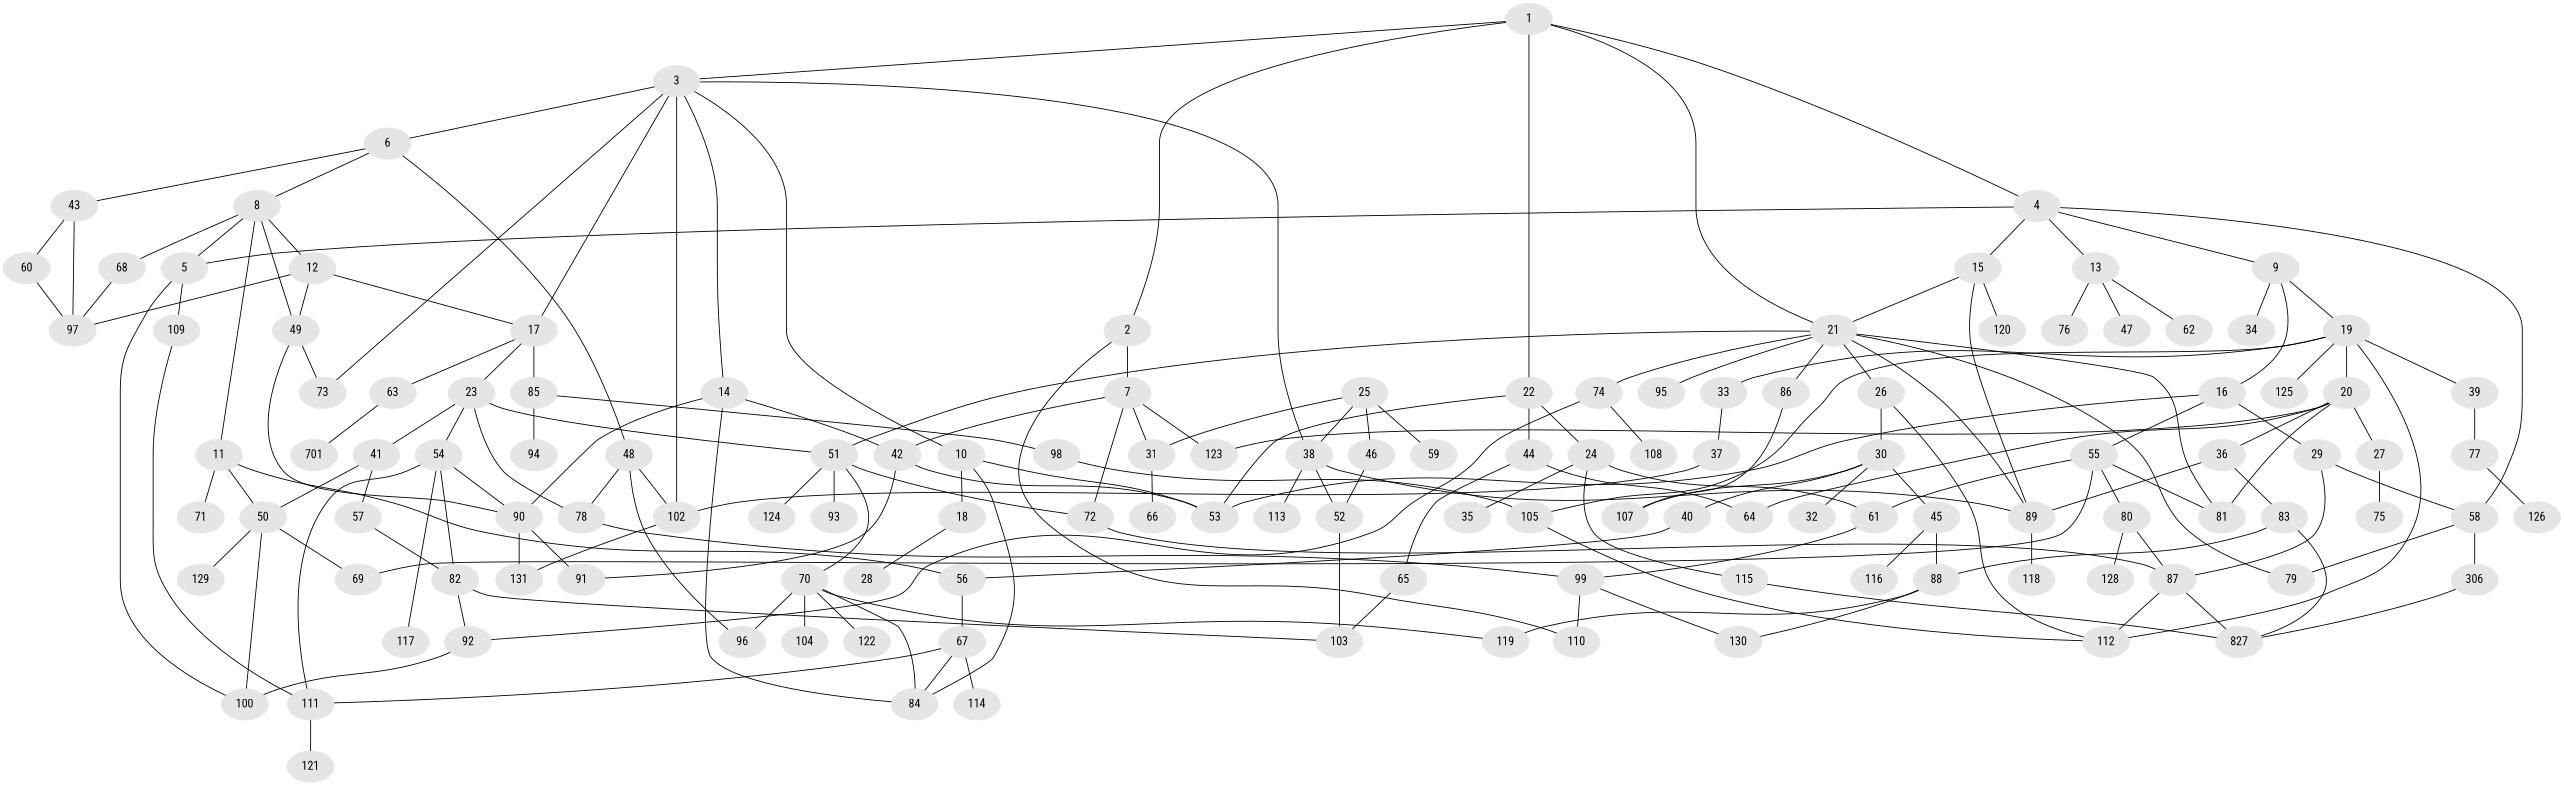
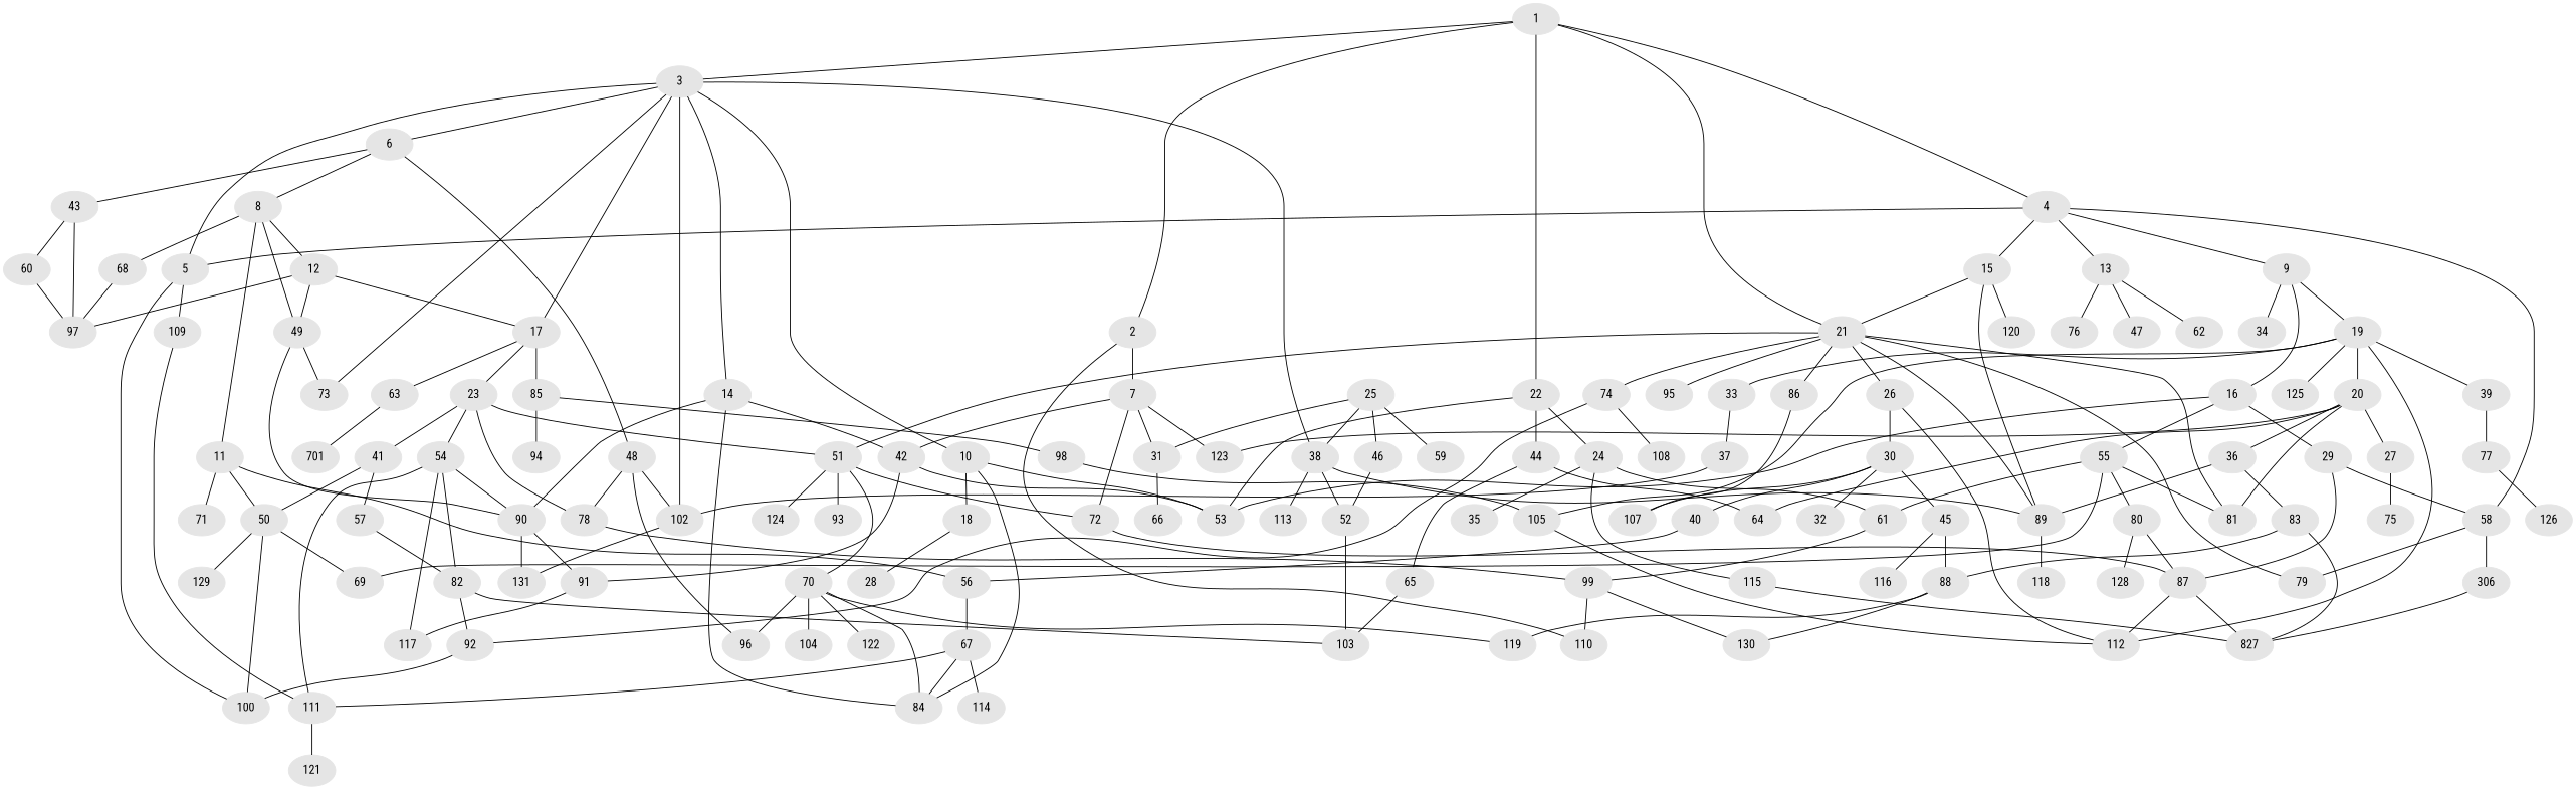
  graph {
    fontname="Roboto Condensed"
    node [color=gray90 fontname="Roboto Condensed" style=filled]
    edge [fontname="Roboto Condensed"]
    1
    2
    3
    4
    21
    22
    7
    110
    5
    6
    10
    14
    17
    38
    73
    102
    9
    13
    15
    58
    89
    26
    51
    74
    79
    81
    86
    95
    53
    24
    44
    31
    42
    72
    123
    100
    109
    8
    43
    48
    18
    84
    90
    23
    63
    85
    52
    113
    131
    16
    19
    34
    47
    62
    76
    120
    n57 [label=306]
    111
    11
    12
    49
    68
    97
    60
    78
    96
    66
    91
    87
    50
    56
    71
    29
    55
    20
    33
    39
    105
    112
    125
    28
    69
    129
    67
    118
    61
    80
    41
    54
    n90 [label=701]
    94
    98
    27
    36
    64
    37
    77
    25
    46
    59
    75
    83
    30
    70
    93
    124
    92
    108
    107
    35
    115
    65
    57
    82
    117
    99
    n117 [label=827]
    32
    40
    45
    88
    116
    103
    126
    119
    130
    104
    122
    121
    128
    114
    1 -- 2
    1 -- 3
    1 -- 4
    1 -- 21
    1 -- 22
    2 -- 7
    2 -- 110
-   8 -- 5
+   3 -- 5
    3 -- 6
    3 -- 10
    3 -- 14
    3 -- 17
    3 -- 38
    3 -- 73
    3 -- 102
    4 -- 5
    4 -- 9
    4 -- 13
    4 -- 15
    4 -- 58
    21 -- 89
    21 -- 26
    21 -- 51
    21 -- 74
    21 -- 79
    21 -- 81
    21 -- 86
    21 -- 95
    22 -- 53
    22 -- 24
    22 -- 44
    7 -- 31
    7 -- 42
    7 -- 72
    7 -- 123
    5 -- 100
    5 -- 109
    6 -- 8
    6 -- 43
    6 -- 48
    10 -- 53
    10 -- 18
    10 -- 84
    14 -- 42
    14 -- 84
    14 -- 90
    17 -- 23
    17 -- 63
    17 -- 85
    38 -- 89
    38 -- 52
    38 -- 113
    102 -- 131
    9 -- 16
    9 -- 19
    9 -- 34
    13 -- 47
    13 -- 62
    13 -- 76
    15 -- 21
    15 -- 89
    15 -- 120
    58 -- 79
    58 -- n57
    89 -- 118
    26 -- 112
    26 -- 30
    51 -- 72
    51 -- 70
    51 -- 93
    51 -- 124
    74 -- 92
    74 -- 108
    86 -- 107
    24 -- 61
    24 -- 35
    24 -- 115
    44 -- 64
    44 -- 65
    31 -- 66
    42 -- 53
    42 -- 91
    72 -- 87
    109 -- 111
    8 -- 11
    8 -- 12
    8 -- 49
    8 -- 68
    43 -- 97
    43 -- 60
    48 -- 102
    48 -- 78
    48 -- 96
    18 -- 28
    90 -- 131
    90 -- 91
    23 -- 51
    23 -- 78
    23 -- 41
    23 -- 54
    63 -- n90
    85 -- 94
    85 -- 98
    52 -- 103
    16 -- 53
    16 -- 29
    16 -- 55
    19 -- 20
    19 -- 33
    19 -- 39
    19 -- 105
    19 -- 112
    19 -- 125
    n57 -- n117
    111 -- 121
    11 -- 50
    11 -- 56
    11 -- 71
    12 -- 17
    12 -- 49
    12 -- 97
    49 -- 73
    49 -- 90
    68 -- 97
    60 -- 97
    78 -- 99
+   91 -- 117
    87 -- 112
    87 -- n117
    50 -- 100
    50 -- 69
    50 -- 129
    56 -- 67
    29 -- 58
    29 -- 87
    55 -- 81
    55 -- 69
    55 -- 61
    55 -- 80
    20 -- 81
    20 -- 123
    20 -- 27
    20 -- 36
    20 -- 64
    33 -- 37
    39 -- 77
    105 -- 112
    67 -- 84
    67 -- 111
    67 -- 114
    61 -- 99
    80 -- 87
    80 -- 128
    41 -- 50
    41 -- 57
    54 -- 90
    54 -- 111
    54 -- 82
    54 -- 117
    98 -- 105
    27 -- 75
    36 -- 89
    36 -- 83
    37 -- 102
    77 -- 126
    25 -- 38
    25 -- 31
    25 -- 46
    25 -- 59
    46 -- 52
    83 -- n117
    83 -- 88
    30 -- 107
    30 -- 32
    30 -- 40
    30 -- 45
    70 -- 84
    70 -- 96
    70 -- 119
    70 -- 104
    70 -- 122
    92 -- 100
    115 -- n117
    65 -- 103
    57 -- 82
    82 -- 92
    82 -- 103
    99 -- 110
    99 -- 130
    40 -- 56
    45 -- 88
    45 -- 116
    88 -- 119
    88 -- 130
  }
